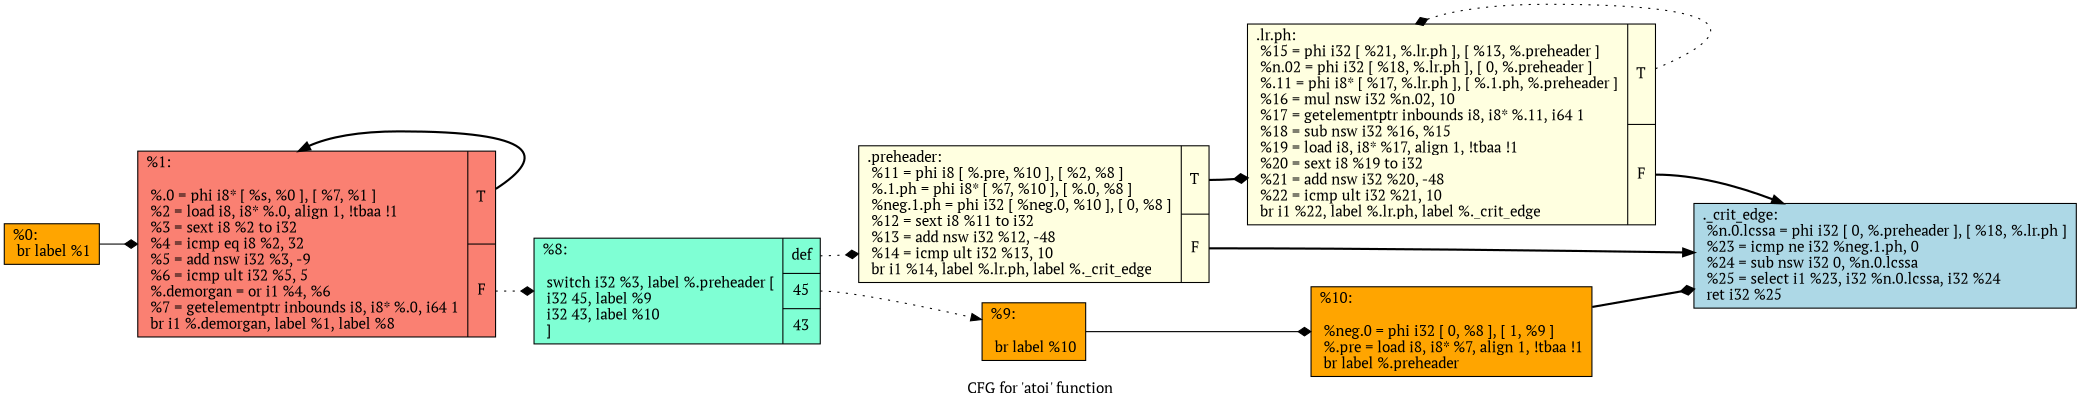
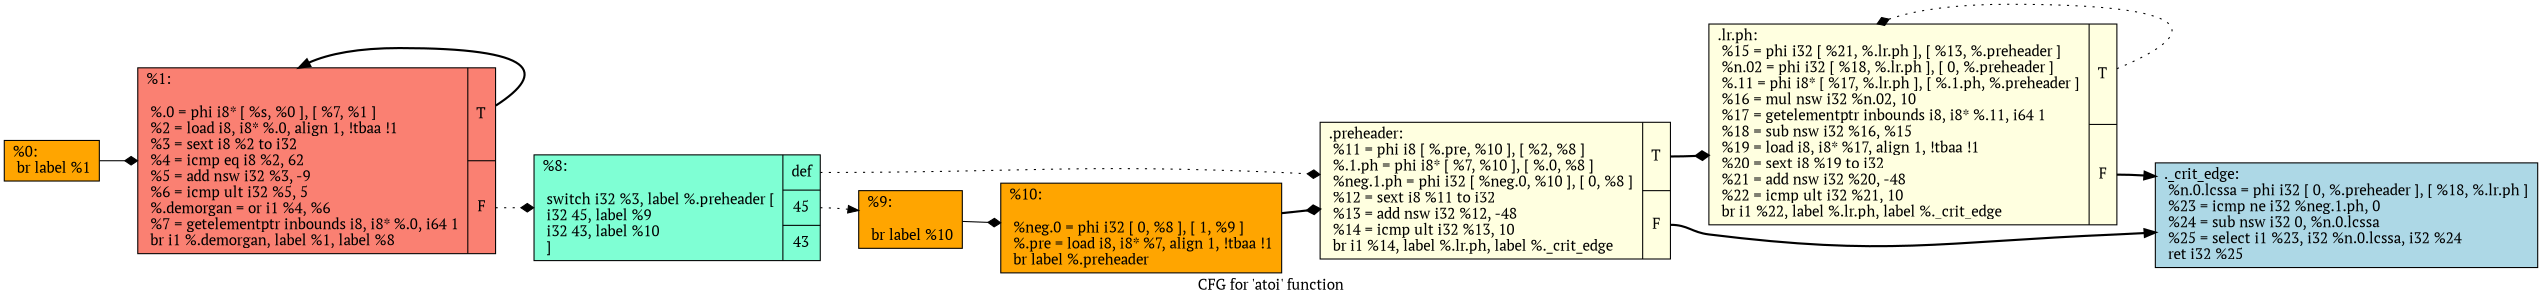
  digraph {
    fontname="PT Serif"
    label="CFG for 'atoi' function"
    rankdir=LR
    node [fillcolor=orange fontname="PT Serif" shape=record style=filled]
    edge [arrowhead=diamond fontname="PT Serif" style=bold tailport=s0]
    n1 [label="{%0:\l  br label %1\l}"]
-   n2 [fillcolor=salmon label="{%1:\l\l  %.0 = phi i8* [ %s, %0 ], [ %7, %1 ]\l  %2 = load i8, i8* %.0, align 1, !tbaa !1\l  %3 = sext i8 %2 to i32\l  %4 = icmp eq i8 %2, 32\l  %5 = add nsw i32 %3, -9\l  %6 = icmp ult i32 %5, 5\l  %.demorgan = or i1 %4, %6\l  %7 = getelementptr inbounds i8, i8* %.0, i64 1\l  br i1 %.demorgan, label %1, label %8\l|{<s0>T|<s1>F}}"]
+   n2 [fillcolor=salmon label="{%1:\l\l  %.0 = phi i8* [ %s, %0 ], [ %7, %1 ]\l  %2 = load i8, i8* %.0, align 1, !tbaa !1\l  %3 = sext i8 %2 to i32\l  %4 = icmp eq i8 %2, 62\l  %5 = add nsw i32 %3, -9\l  %6 = icmp ult i32 %5, 5\l  %.demorgan = or i1 %4, %6\l  %7 = getelementptr inbounds i8, i8* %.0, i64 1\l  br i1 %.demorgan, label %1, label %8\l|{<s0>T|<s1>F}}"]
    n3 [fillcolor=aquamarine label="{%8:\l\l  switch i32 %3, label %.preheader [\l    i32 45, label %9\l    i32 43, label %10\l  ]\l|{<s0>def|<s1>45|<s2>43}}"]
    n4 [fillcolor=lightyellow label="{.preheader:                                       \l  %11 = phi i8 [ %.pre, %10 ], [ %2, %8 ]\l  %.1.ph = phi i8* [ %7, %10 ], [ %.0, %8 ]\l  %neg.1.ph = phi i32 [ %neg.0, %10 ], [ 0, %8 ]\l  %12 = sext i8 %11 to i32\l  %13 = add nsw i32 %12, -48\l  %14 = icmp ult i32 %13, 10\l  br i1 %14, label %.lr.ph, label %._crit_edge\l|{<s0>T|<s1>F}}"]
    n5 [label="{%9:\l\l  br label %10\l}"]
    n6 [fillcolor=lightyellow label="{.lr.ph:                                           \l  %15 = phi i32 [ %21, %.lr.ph ], [ %13, %.preheader ]\l  %n.02 = phi i32 [ %18, %.lr.ph ], [ 0, %.preheader ]\l  %.11 = phi i8* [ %17, %.lr.ph ], [ %.1.ph, %.preheader ]\l  %16 = mul nsw i32 %n.02, 10\l  %17 = getelementptr inbounds i8, i8* %.11, i64 1\l  %18 = sub nsw i32 %16, %15\l  %19 = load i8, i8* %17, align 1, !tbaa !1\l  %20 = sext i8 %19 to i32\l  %21 = add nsw i32 %20, -48\l  %22 = icmp ult i32 %21, 10\l  br i1 %22, label %.lr.ph, label %._crit_edge\l|{<s0>T|<s1>F}}"]
    n7 [fillcolor=lightblue label="{._crit_edge:                                      \l  %n.0.lcssa = phi i32 [ 0, %.preheader ], [ %18, %.lr.ph ]\l  %23 = icmp ne i32 %neg.1.ph, 0\l  %24 = sub nsw i32 0, %n.0.lcssa\l  %25 = select i1 %23, i32 %n.0.lcssa, i32 %24\l  ret i32 %25\l}"]
    n8 [label="{%10:\l\l  %neg.0 = phi i32 [ 0, %8 ], [ 1, %9 ]\l  %.pre = load i8, i8* %7, align 1, !tbaa !1\l  br label %.preheader\l}"]
    n1 -> n2 [style=solid]
    n2 -> n2 [arrowhead=normal]
    n2 -> n3 [style=dotted tailport=s1]
    n3 -> n4 [style=dotted]
    n3 -> n5 [arrowhead=normal style=dotted tailport=s1]
    n4 -> n6
    n4 -> n7 [arrowhead=normal tailport=s1]
    n5 -> n8 [style=solid]
    n6 -> n6 [style=dotted]
    n6 -> n7 [arrowhead=normal tailport=s1]
-   n8 -> n7
+   n8 -> n4
  }
